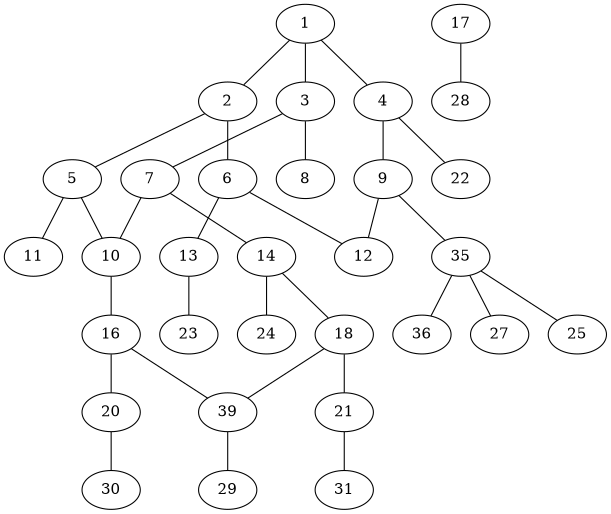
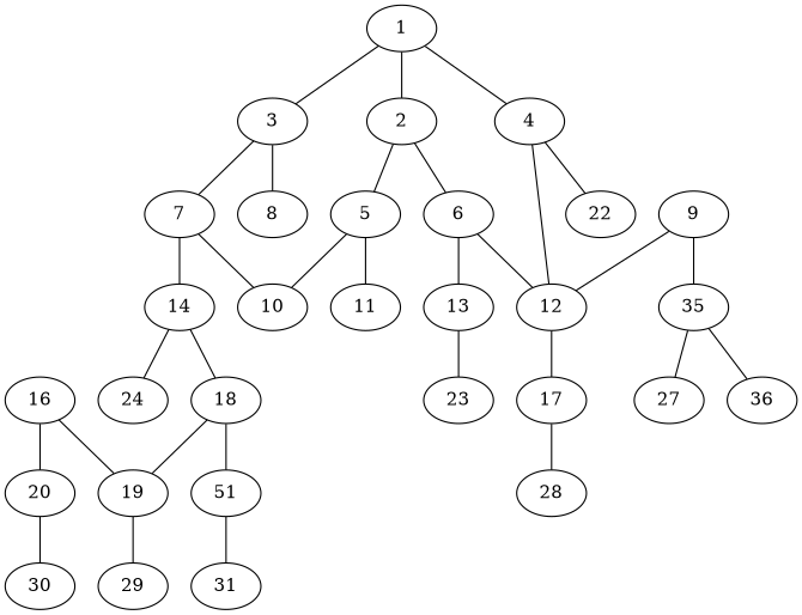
  graph {
    node [chem=C]
    edge [valence=1]
    1
    2
    3
    4
    5
    6
    7
    8 [chem=O]
    9
    22 [chem=H]
    10
    11 [chem=O]
    12
    13 [chem=O]
    14
    n16 [label=35]
    16
    17 [chem=O]
    23 [chem=H]
    18
    24 [chem=H]
-   25 [chem=H]
    n23 [chem=H label=36]
    27 [chem=H]
-   19 [label=39]
+   19
    20 [chem=O]
    28 [chem=H]
-   21 [chem=O]
+   21 [chem=O label=51]
    29 [chem=H]
    30 [chem=H]
    31 [chem=H]
    1 -- 2 [valence=2]
    1 -- 3
    1 -- 4
    2 -- 5
    2 -- 6
    3 -- 7
    3 -- 8 [valence=2]
-   4 -- 9 [valence=2]
+   4 -- 12 [valence=2]
    4 -- 22
    5 -- 10
    5 -- 11 [valence=2]
    6 -- 12 [valence=2]
    6 -- 13
    7 -- 10 [valence=2]
    7 -- 14
    9 -- 12
    9 -- n16
-   10 -- 16
+   12 -- 17
    13 -- 23
    14 -- 18 [valence=2]
    14 -- 24
-   n16 -- 25
    n16 -- n23
    n16 -- 27
    16 -- 19 [valence=2]
    16 -- 20
    17 -- 28
    18 -- 19
    18 -- 21
    19 -- 29
    20 -- 30
    21 -- 31
  }
